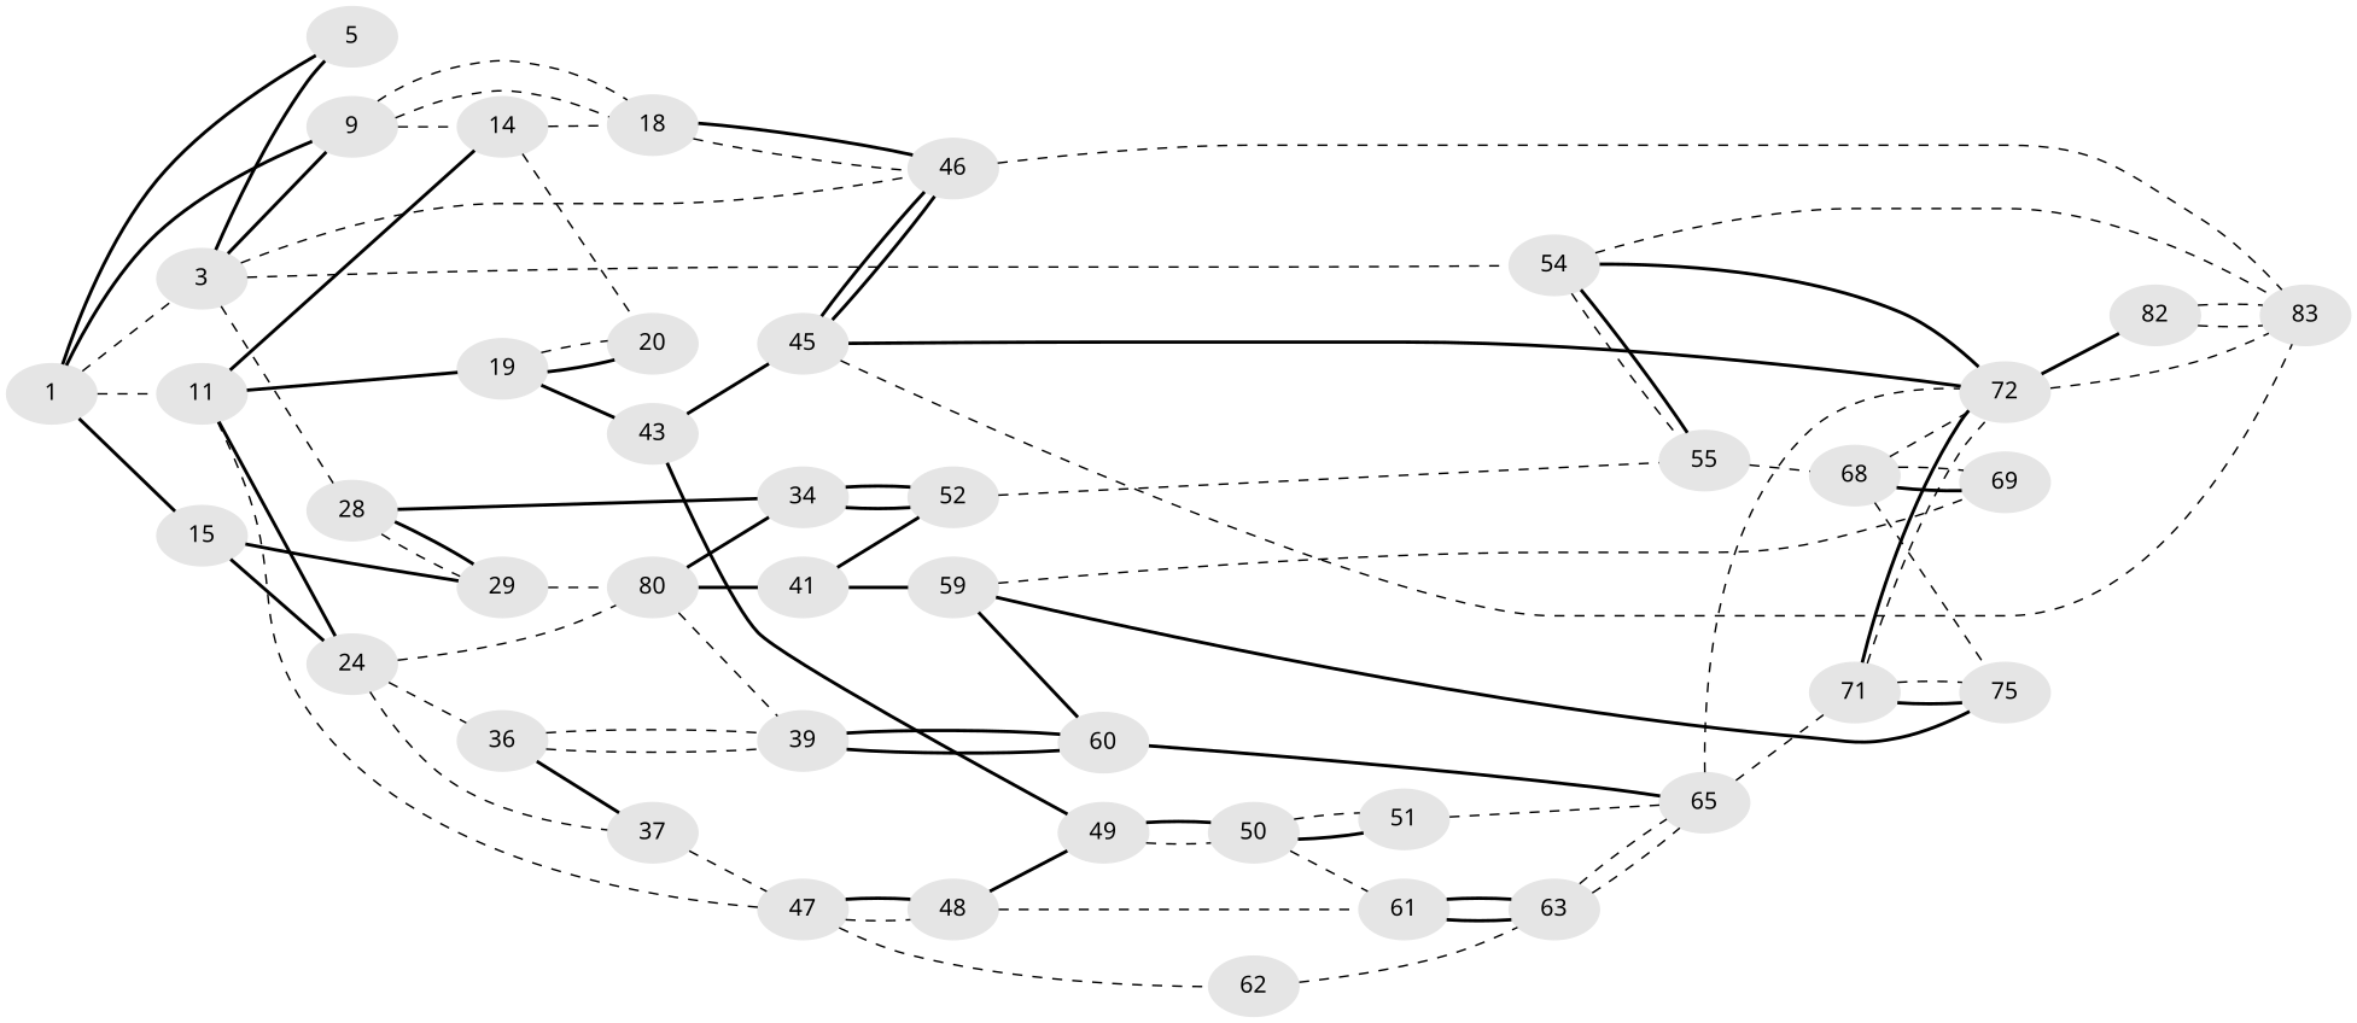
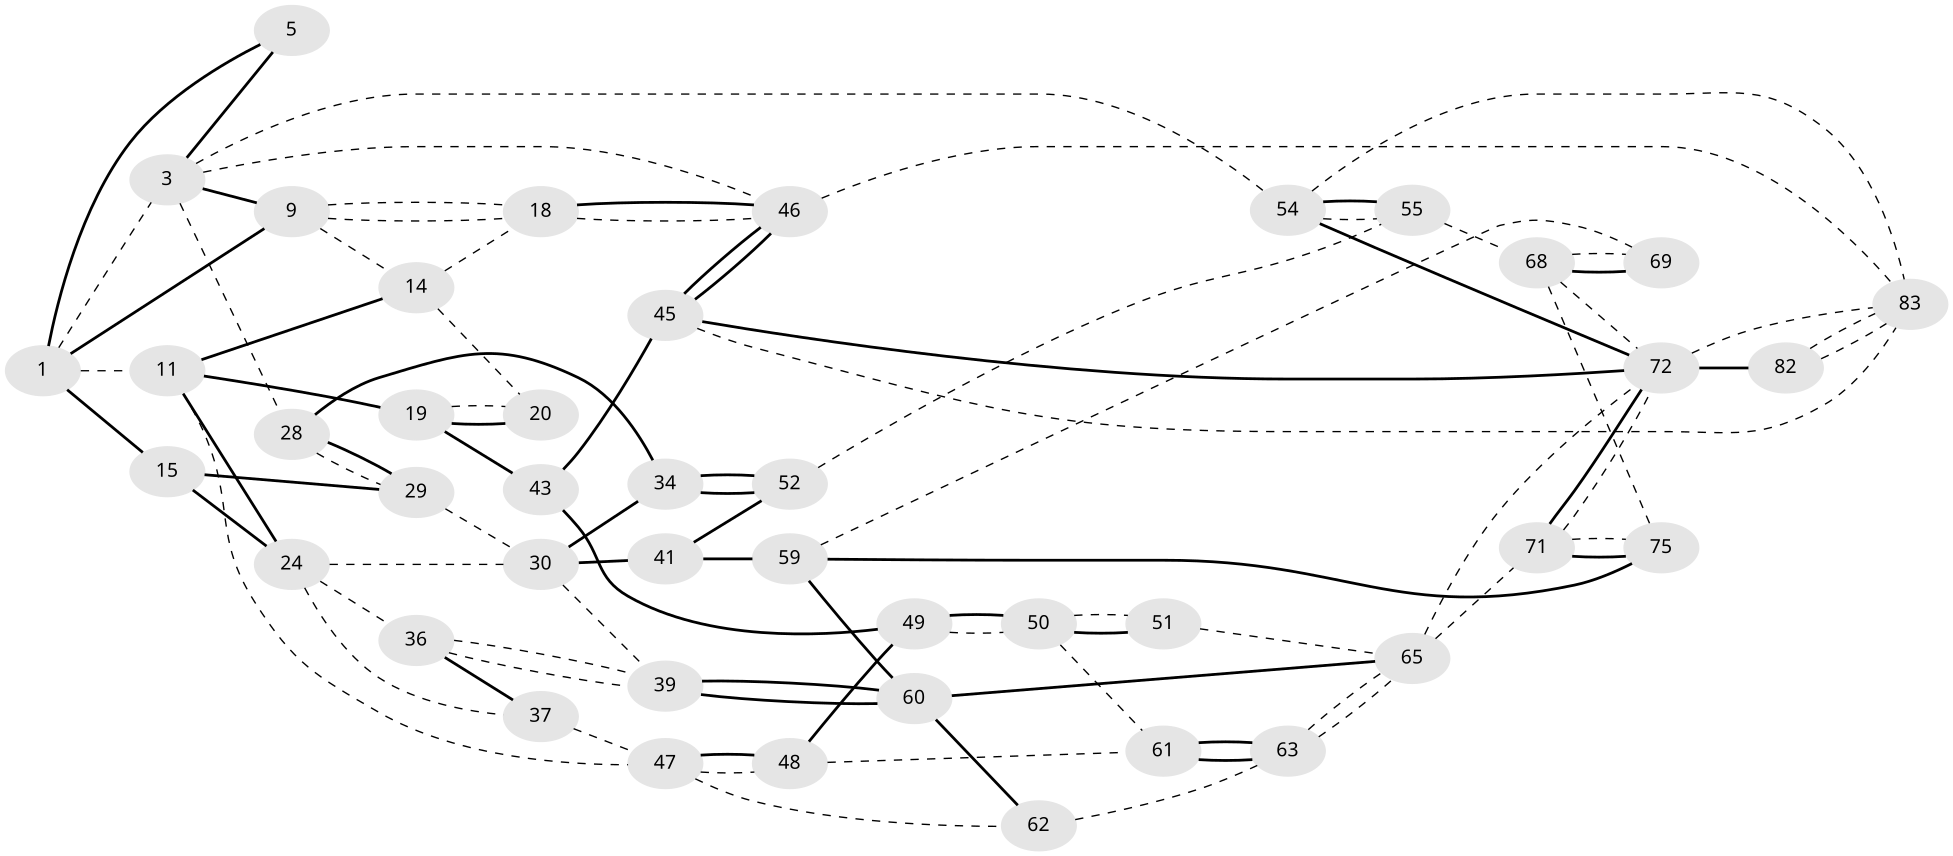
  graph {
    fontname="Noto Sans"
    rankdir=LR
    node [color=gray90 fontname="Noto Sans" style=filled]
    edge [fontname="Noto Sans" style=dashed]
    1 [super="+2+6"]
    3 [super="+4"]
    5
    9 [super="+10"]
    11 [super="+12"]
    15 [super="+23"]
    28
    46
    54
    14 [super="+17"]
    18
    19 [super="+22"]
    24 [super="+25"]
    47 [super="+58"]
    29
    34 [super="+35"]
    83 [super="+84"]
    72 [super="+73+81"]
    55 [super="+56"]
    20
    43 [super="+44"]
-   30 [super="+33+31" label=80]
+   30 [super="+33+31"]
    36
    37
    48
    62
    45 [super="+77"]
    49
    39
    41 [super="+53+42"]
    52 [super="+57"]
    60 [super="+64"]
    59 [super="+70"]
    65 [super="+66+67"]
    69
    75 [super="+78"]
    50
    51
    82
    61
    63
    71
    68 [super="+79"]
    1 -- 3
    1 -- 5 [style=bold]
    1 -- 9 [style=bold]
    1 -- 11 [weight=2]
    1 -- 15 [style=bold weight=2]
    3 -- 5 [style=bold]
    3 -- 9 [style=bold]
    3 -- 28
    3 -- 46
    3 -- 54
    9 -- 14
    9 -- 18
    9 -- 18
    11 -- 14 [style=bold]
    11 -- 19 [style=bold weight=2]
    11 -- 24 [style=bold]
    11 -- 47
    15 -- 24 [style=bold]
    15 -- 29 [style=bold]
    28 -- 29
    28 -- 29 [style=bold]
    28 -- 34 [style=bold]
    46 -- 83
    54 -- 83
    54 -- 72 [style=bold]
    54 -- 55
    54 -- 55 [style=bold]
    14 -- 18
    14 -- 20
    18 -- 46
    18 -- 46 [style=bold]
    19 -- 20 [style=bold weight=2]
    19 -- 20
    19 -- 43 [style=bold]
    24 -- 30
    24 -- 36
    24 -- 37
    47 -- 48
    47 -- 48 [style=bold]
    47 -- 62
    29 -- 30
    34 -- 52 [style=bold weight=2]
    34 -- 52 [style=bold]
    72 -- 83 [weight=2]
    72 -- 82 [style=bold weight=2]
    55 -- 68 [weight=2]
    43 -- 45 [style=bold]
    43 -- 49 [style=bold]
    30 -- 34 [style=bold]
    30 -- 39
    30 -- 41 [style=bold weight=3]
    36 -- 37 [style=bold]
    36 -- 39
    36 -- 39
    37 -- 47
    48 -- 49 [style=bold]
    48 -- 61
    62 -- 63
    45 -- 46 [style=bold]
    45 -- 46 [style=bold]
    45 -- 83
    45 -- 72 [style=bold]
    49 -- 50
    49 -- 50 [style=bold]
    39 -- 60 [style=bold]
    39 -- 60 [style=bold]
    41 -- 52 [style=bold]
    41 -- 59 [style=bold]
    52 -- 55
+   60 -- 62 [style=bold]
    60 -- 65 [style=bold]
    59 -- 60 [style=bold]
    59 -- 69
    59 -- 75 [style=bold]
    65 -- 72
    65 -- 71
    50 -- 51 [style=bold]
    50 -- 51
    50 -- 61
    51 -- 65
    82 -- 83
    82 -- 83
    61 -- 63 [style=bold]
    61 -- 63 [style=bold]
    63 -- 65
    63 -- 65
    71 -- 72
    71 -- 72 [style=bold]
    71 -- 75 [style=bold]
    71 -- 75
    68 -- 72
    68 -- 69 [style=bold]
    68 -- 69
    68 -- 75
  }
